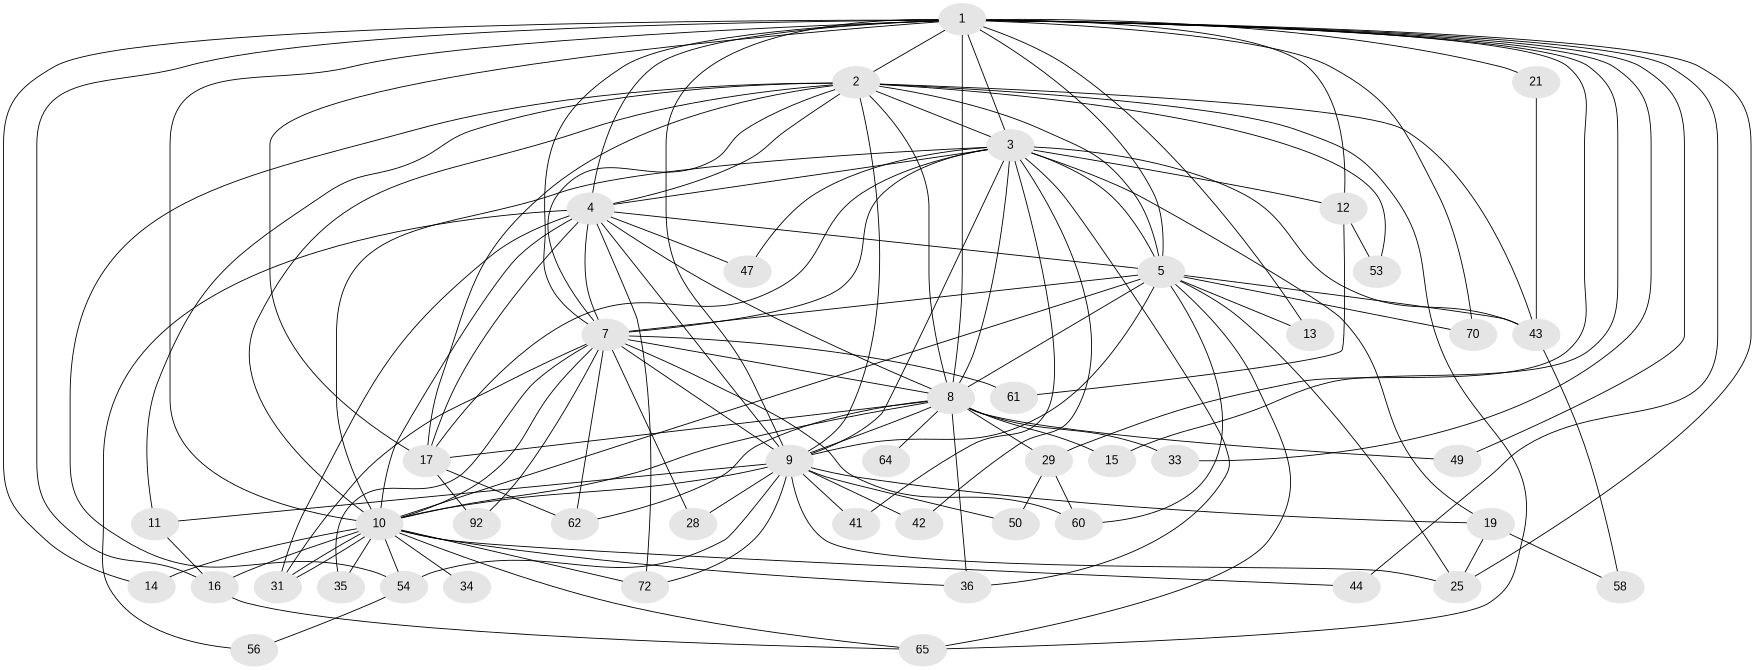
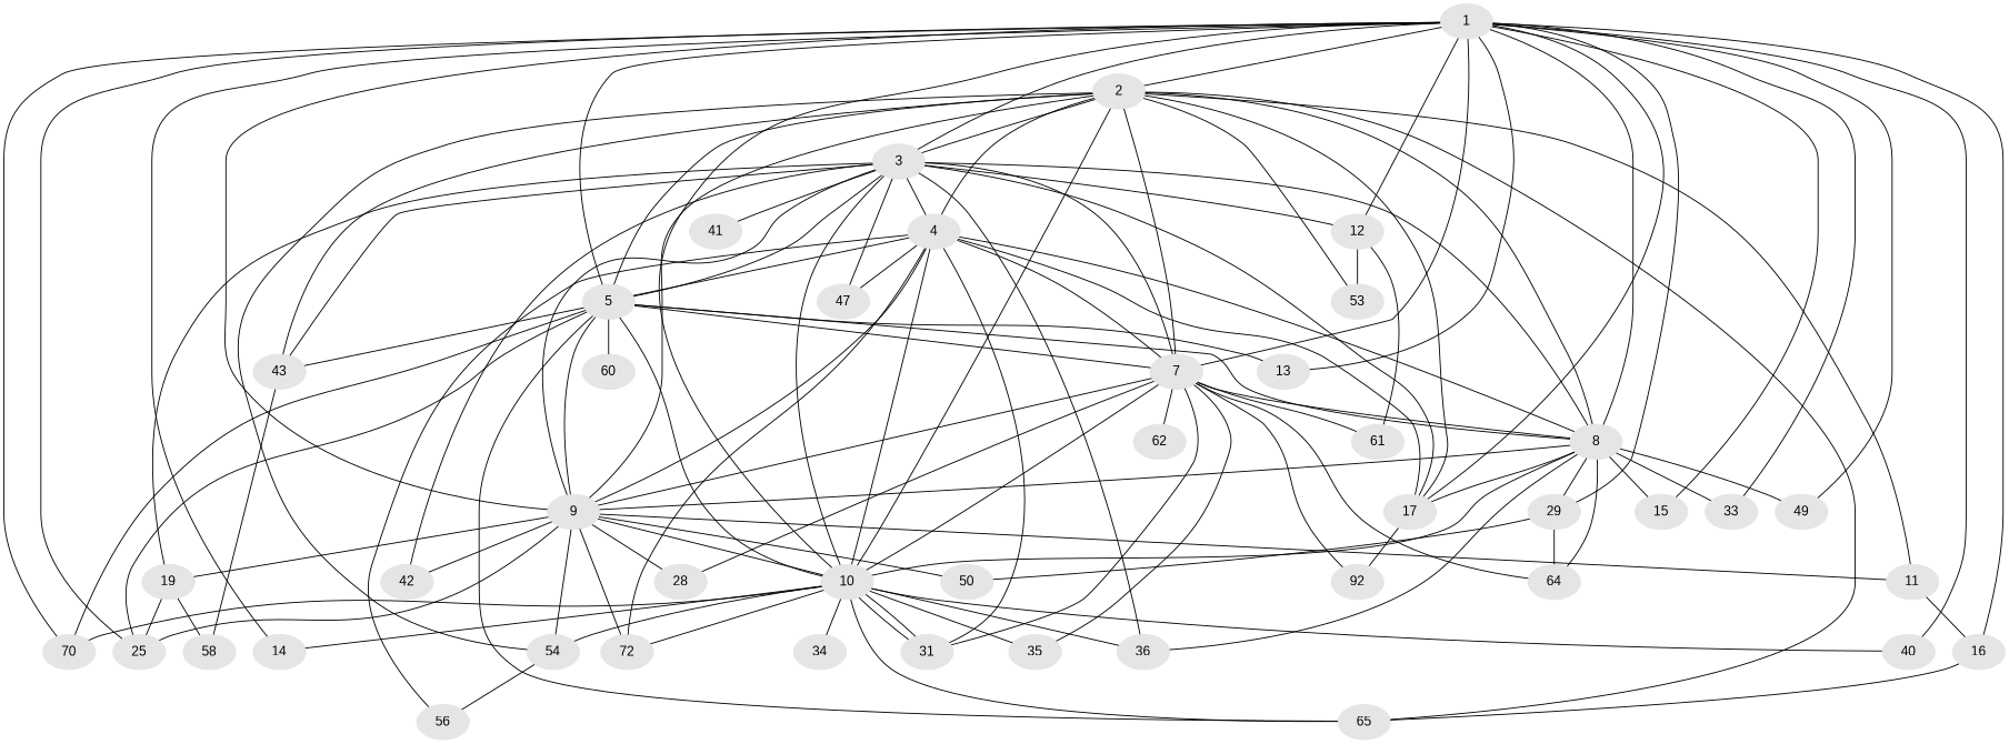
  graph {
    fontname="Liberation Sans"
    node [color=gray90 fontname="Liberation Sans" style=filled]
    edge [fontname="Liberation Sans"]
    1 [super="+6+45"]
    2
    3 [super="+81+69+82+57+32"]
    4 [super="+24"]
    5 [super="+66"]
    7 [super="+59+22+39"]
    8 [super="+26+20+63"]
    9 [super="+48+23+18"]
    10
    12
    13
    14
    15
    16
    17 [super="+27"]
-   21
    25 [super="+76"]
    29 [super="+40"]
    33
-   44
+   44 [label=40]
    49
    70 [super="+84"]
    11
    43 [super="+79"]
    53
    54 [super="+55"]
    65 [super="+90"]
    19
    36
    41
    42
    47
    31 [super="+83"]
    56
    72 [super="+73"]
    60
    28
    35
    n39 [label=92]
    61
    62
    64
    50
    34
    58
    1 -- 2 [weight=2]
    1 -- 3 [weight=2]
-   1 -- 4 [weight=3]
    1 -- 5 [weight=2]
    1 -- 7 [weight=3]
    1 -- 8 [weight=5]
    1 -- 9 [weight=3]
    1 -- 10 [weight=3]
    1 -- 12
    1 -- 13
    1 -- 14
    1 -- 15
    1 -- 16
    1 -- 17
-   1 -- 21 [weight=2]
    1 -- 25
    1 -- 29
    1 -- 33
    1 -- 44
    1 -- 49
    1 -- 70
    2 -- 3
    2 -- 4
    2 -- 5
    2 -- 7
    2 -- 8
    2 -- 9 [weight=2]
    2 -- 10
    2 -- 17
    2 -- 11
    2 -- 43
    2 -- 53
    2 -- 54
    2 -- 65
    3 -- 4
    3 -- 5
    3 -- 7 [weight=2]
    3 -- 8 [weight=3]
    3 -- 9
    3 -- 10 [weight=5]
    3 -- 12
    3 -- 17
    3 -- 43
    3 -- 19
    3 -- 36
    3 -- 41
    3 -- 42
    3 -- 47
    4 -- 5
    4 -- 7 [weight=2]
    4 -- 8
    4 -- 9 [weight=2]
    4 -- 10
    4 -- 17
    4 -- 47 [weight=2]
    4 -- 31
    4 -- 56
    4 -- 72
    5 -- 7 [weight=3]
    5 -- 8 [weight=2]
    5 -- 9
    5 -- 10
    5 -- 13
    5 -- 25
    5 -- 70
    5 -- 43
    5 -- 65
    5 -- 60
    7 -- 8 [weight=2]
    7 -- 9
    7 -- 10
    7 -- 31
    7 -- 28
    7 -- 35
    7 -- n39
    7 -- 61
    7 -- 62
-   7 -- 60
+   7 -- 64
    8 -- 9 [weight=2]
    8 -- 10 [weight=2]
    8 -- 15
    8 -- 17
    8 -- 29 [weight=2]
    8 -- 33
    8 -- 49
    8 -- 36
-   8 -- 62
    8 -- 64
    9 -- 10
    9 -- 25
    9 -- 11
    9 -- 54 [weight=2]
    9 -- 19
-   9 -- 41
    9 -- 42
    9 -- 72
    9 -- 28
    9 -- 50
    10 -- 14
    10 -- 44
-   10 -- 16
+   10 -- 70
    10 -- 54
    10 -- 65
    10 -- 36
    10 -- 31 [weight=2]
    10 -- 31
    10 -- 72
    10 -- 35
    10 -- 34
    12 -- 53
    12 -- 61
    16 -- 65
    17 -- n39
-   17 -- 62
-   21 -- 43
-   29 -- 60
+   29 -- 64
    29 -- 50
    11 -- 16
    43 -- 58
    54 -- 56
    19 -- 25
    19 -- 58
  }
